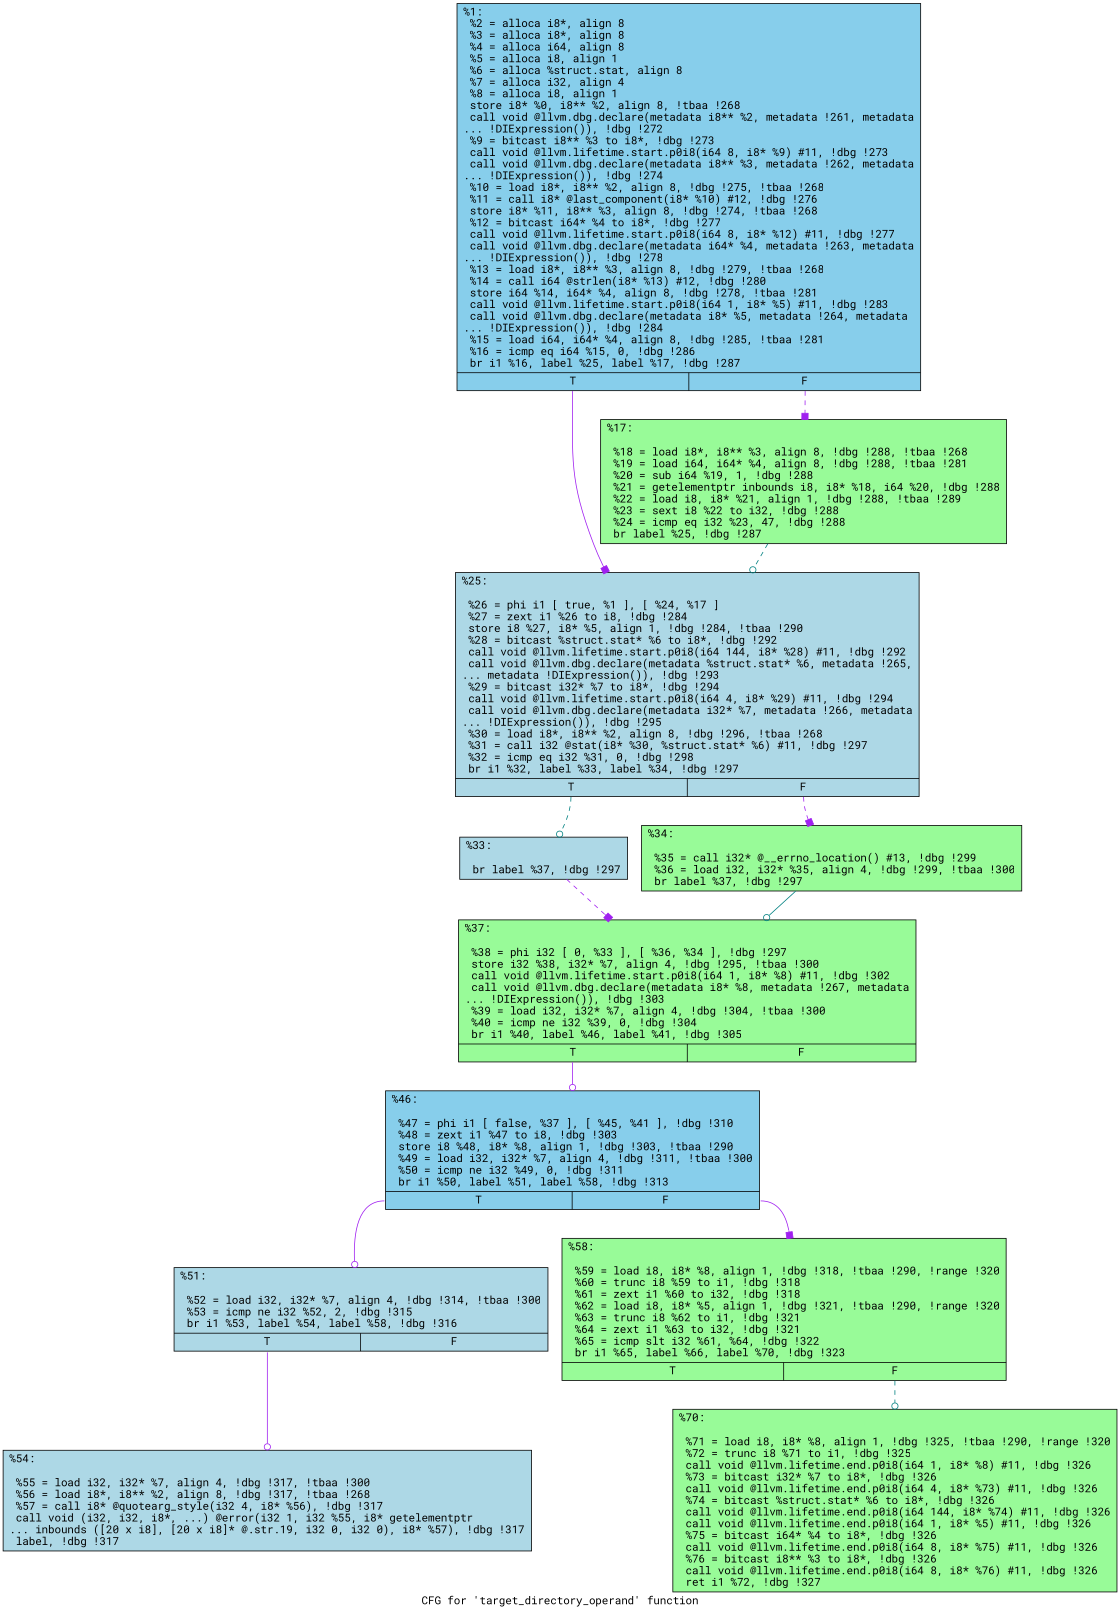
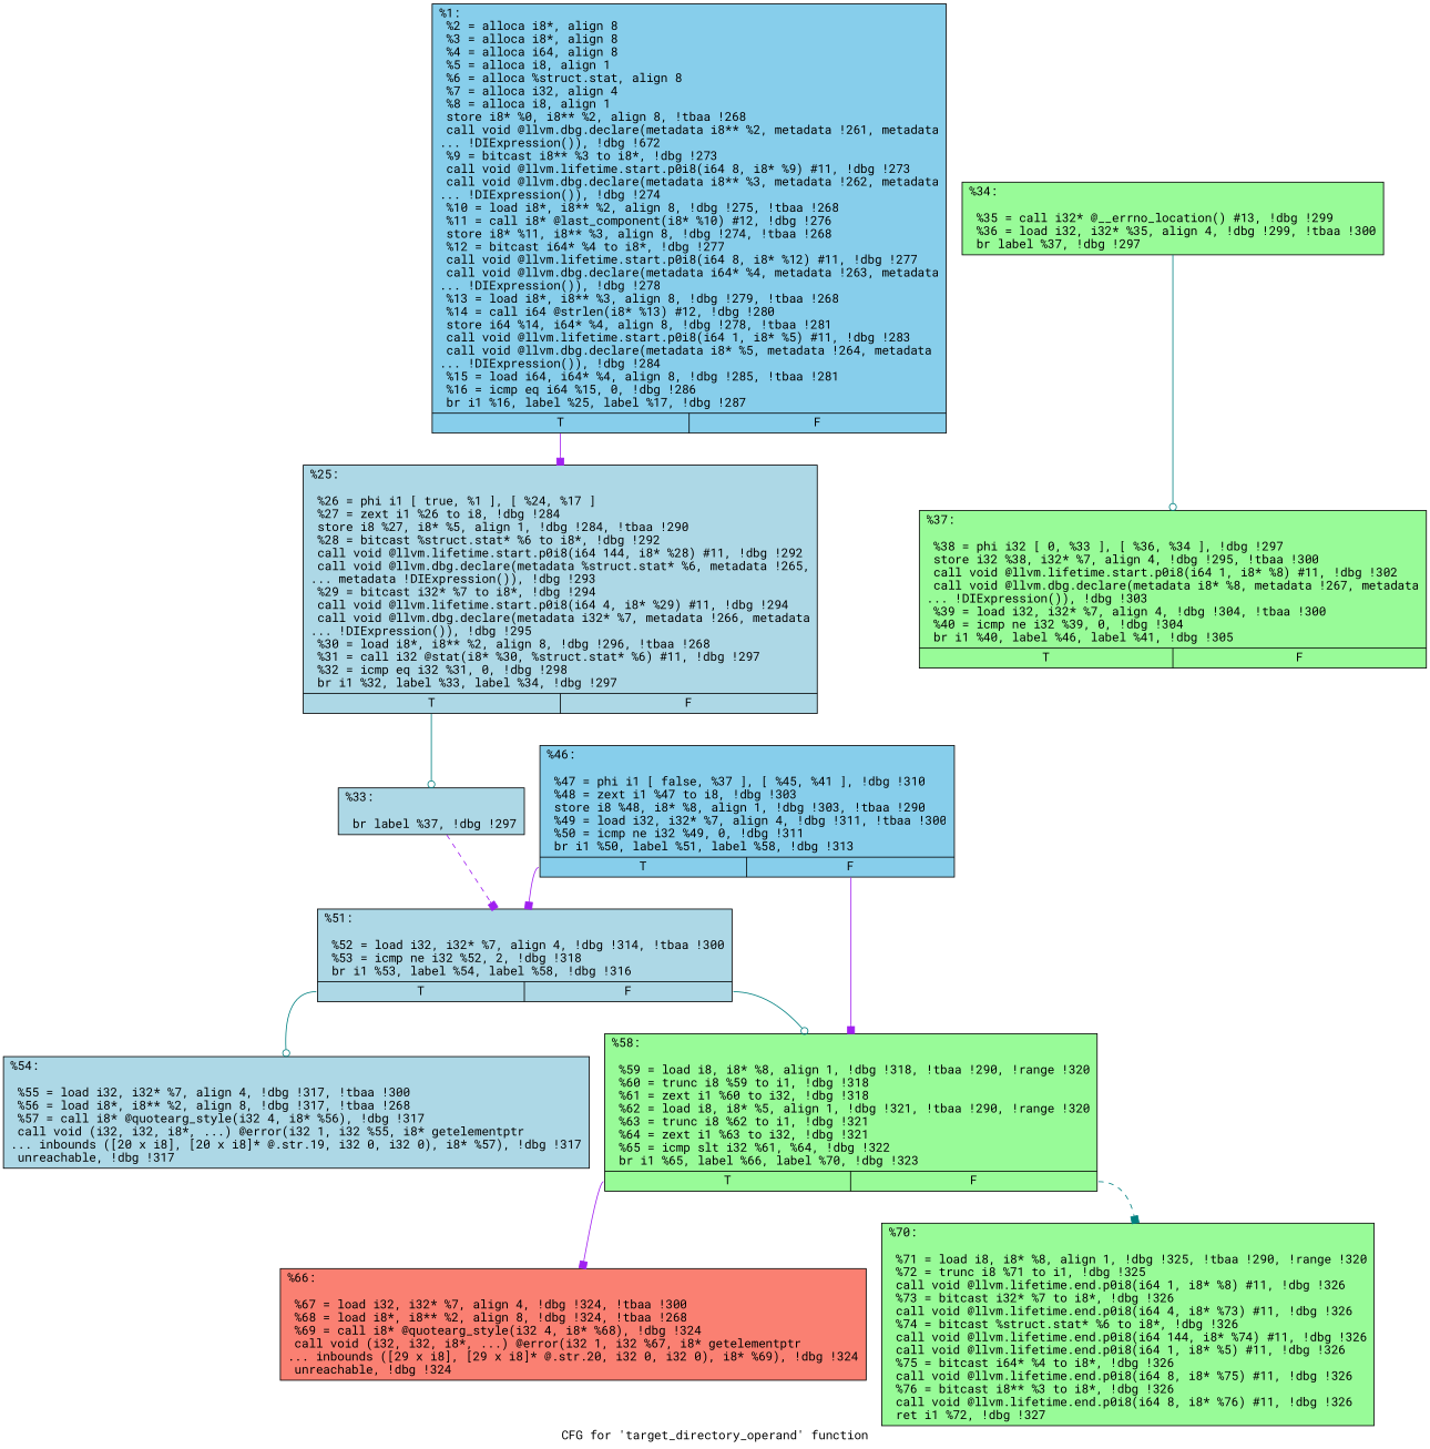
  digraph {
    fontname="Roboto Mono"
    label="CFG for 'target_directory_operand' function"
    node [fillcolor=palegreen fontname="Roboto Mono" shape=record style=filled]
    edge [arrowhead=box color=purple fontname="Roboto Mono" style=solid tailport=s0]
-   n1 [fillcolor=skyblue label="{%1:\l  %2 = alloca i8*, align 8\l  %3 = alloca i8*, align 8\l  %4 = alloca i64, align 8\l  %5 = alloca i8, align 1\l  %6 = alloca %struct.stat, align 8\l  %7 = alloca i32, align 4\l  %8 = alloca i8, align 1\l  store i8* %0, i8** %2, align 8, !tbaa !268\l  call void @llvm.dbg.declare(metadata i8** %2, metadata !261, metadata\l... !DIExpression()), !dbg !272\l  %9 = bitcast i8** %3 to i8*, !dbg !273\l  call void @llvm.lifetime.start.p0i8(i64 8, i8* %9) #11, !dbg !273\l  call void @llvm.dbg.declare(metadata i8** %3, metadata !262, metadata\l... !DIExpression()), !dbg !274\l  %10 = load i8*, i8** %2, align 8, !dbg !275, !tbaa !268\l  %11 = call i8* @last_component(i8* %10) #12, !dbg !276\l  store i8* %11, i8** %3, align 8, !dbg !274, !tbaa !268\l  %12 = bitcast i64* %4 to i8*, !dbg !277\l  call void @llvm.lifetime.start.p0i8(i64 8, i8* %12) #11, !dbg !277\l  call void @llvm.dbg.declare(metadata i64* %4, metadata !263, metadata\l... !DIExpression()), !dbg !278\l  %13 = load i8*, i8** %3, align 8, !dbg !279, !tbaa !268\l  %14 = call i64 @strlen(i8* %13) #12, !dbg !280\l  store i64 %14, i64* %4, align 8, !dbg !278, !tbaa !281\l  call void @llvm.lifetime.start.p0i8(i64 1, i8* %5) #11, !dbg !283\l  call void @llvm.dbg.declare(metadata i8* %5, metadata !264, metadata\l... !DIExpression()), !dbg !284\l  %15 = load i64, i64* %4, align 8, !dbg !285, !tbaa !281\l  %16 = icmp eq i64 %15, 0, !dbg !286\l  br i1 %16, label %25, label %17, !dbg !287\l|{<s0>T|<s1>F}}"]
+   n1 [fillcolor=skyblue label="{%1:\l  %2 = alloca i8*, align 8\l  %3 = alloca i8*, align 8\l  %4 = alloca i64, align 8\l  %5 = alloca i8, align 1\l  %6 = alloca %struct.stat, align 8\l  %7 = alloca i32, align 4\l  %8 = alloca i8, align 1\l  store i8* %0, i8** %2, align 8, !tbaa !268\l  call void @llvm.dbg.declare(metadata i8** %2, metadata !261, metadata\l... !DIExpression()), !dbg !672\l  %9 = bitcast i8** %3 to i8*, !dbg !273\l  call void @llvm.lifetime.start.p0i8(i64 8, i8* %9) #11, !dbg !273\l  call void @llvm.dbg.declare(metadata i8** %3, metadata !262, metadata\l... !DIExpression()), !dbg !274\l  %10 = load i8*, i8** %2, align 8, !dbg !275, !tbaa !268\l  %11 = call i8* @last_component(i8* %10) #12, !dbg !276\l  store i8* %11, i8** %3, align 8, !dbg !274, !tbaa !268\l  %12 = bitcast i64* %4 to i8*, !dbg !277\l  call void @llvm.lifetime.start.p0i8(i64 8, i8* %12) #11, !dbg !277\l  call void @llvm.dbg.declare(metadata i64* %4, metadata !263, metadata\l... !DIExpression()), !dbg !278\l  %13 = load i8*, i8** %3, align 8, !dbg !279, !tbaa !268\l  %14 = call i64 @strlen(i8* %13) #12, !dbg !280\l  store i64 %14, i64* %4, align 8, !dbg !278, !tbaa !281\l  call void @llvm.lifetime.start.p0i8(i64 1, i8* %5) #11, !dbg !283\l  call void @llvm.dbg.declare(metadata i8* %5, metadata !264, metadata\l... !DIExpression()), !dbg !284\l  %15 = load i64, i64* %4, align 8, !dbg !285, !tbaa !281\l  %16 = icmp eq i64 %15, 0, !dbg !286\l  br i1 %16, label %25, label %17, !dbg !287\l|{<s0>T|<s1>F}}"]
    n2 [fillcolor=lightblue label="{%25:\l\l  %26 = phi i1 [ true, %1 ], [ %24, %17 ]\l  %27 = zext i1 %26 to i8, !dbg !284\l  store i8 %27, i8* %5, align 1, !dbg !284, !tbaa !290\l  %28 = bitcast %struct.stat* %6 to i8*, !dbg !292\l  call void @llvm.lifetime.start.p0i8(i64 144, i8* %28) #11, !dbg !292\l  call void @llvm.dbg.declare(metadata %struct.stat* %6, metadata !265,\l... metadata !DIExpression()), !dbg !293\l  %29 = bitcast i32* %7 to i8*, !dbg !294\l  call void @llvm.lifetime.start.p0i8(i64 4, i8* %29) #11, !dbg !294\l  call void @llvm.dbg.declare(metadata i32* %7, metadata !266, metadata\l... !DIExpression()), !dbg !295\l  %30 = load i8*, i8** %2, align 8, !dbg !296, !tbaa !268\l  %31 = call i32 @stat(i8* %30, %struct.stat* %6) #11, !dbg !297\l  %32 = icmp eq i32 %31, 0, !dbg !298\l  br i1 %32, label %33, label %34, !dbg !297\l|{<s0>T|<s1>F}}"]
-   n3 [label="{%17:\l\l  %18 = load i8*, i8** %3, align 8, !dbg !288, !tbaa !268\l  %19 = load i64, i64* %4, align 8, !dbg !288, !tbaa !281\l  %20 = sub i64 %19, 1, !dbg !288\l  %21 = getelementptr inbounds i8, i8* %18, i64 %20, !dbg !288\l  %22 = load i8, i8* %21, align 1, !dbg !288, !tbaa !289\l  %23 = sext i8 %22 to i32, !dbg !288\l  %24 = icmp eq i32 %23, 47, !dbg !288\l  br label %25, !dbg !287\l}"]
    n4 [fillcolor=lightblue label="{%33:\l\l  br label %37, !dbg !297\l}"]
    n5 [label="{%34:\l\l  %35 = call i32* @__errno_location() #13, !dbg !299\l  %36 = load i32, i32* %35, align 4, !dbg !299, !tbaa !300\l  br label %37, !dbg !297\l}"]
    n6 [label="{%37:\l\l  %38 = phi i32 [ 0, %33 ], [ %36, %34 ], !dbg !297\l  store i32 %38, i32* %7, align 4, !dbg !295, !tbaa !300\l  call void @llvm.lifetime.start.p0i8(i64 1, i8* %8) #11, !dbg !302\l  call void @llvm.dbg.declare(metadata i8* %8, metadata !267, metadata\l... !DIExpression()), !dbg !303\l  %39 = load i32, i32* %7, align 4, !dbg !304, !tbaa !300\l  %40 = icmp ne i32 %39, 0, !dbg !304\l  br i1 %40, label %46, label %41, !dbg !305\l|{<s0>T|<s1>F}}"]
    n7 [fillcolor=skyblue label="{%46:\l\l  %47 = phi i1 [ false, %37 ], [ %45, %41 ], !dbg !310\l  %48 = zext i1 %47 to i8, !dbg !303\l  store i8 %48, i8* %8, align 1, !dbg !303, !tbaa !290\l  %49 = load i32, i32* %7, align 4, !dbg !311, !tbaa !300\l  %50 = icmp ne i32 %49, 0, !dbg !311\l  br i1 %50, label %51, label %58, !dbg !313\l|{<s0>T|<s1>F}}"]
-   n8 [fillcolor=lightblue label="{%51:\l\l  %52 = load i32, i32* %7, align 4, !dbg !314, !tbaa !300\l  %53 = icmp ne i32 %52, 2, !dbg !315\l  br i1 %53, label %54, label %58, !dbg !316\l|{<s0>T|<s1>F}}"]
+   n8 [fillcolor=lightblue label="{%51:\l\l  %52 = load i32, i32* %7, align 4, !dbg !314, !tbaa !300\l  %53 = icmp ne i32 %52, 2, !dbg !318\l  br i1 %53, label %54, label %58, !dbg !316\l|{<s0>T|<s1>F}}"]
    n9 [label="{%58:\l\l  %59 = load i8, i8* %8, align 1, !dbg !318, !tbaa !290, !range !320\l  %60 = trunc i8 %59 to i1, !dbg !318\l  %61 = zext i1 %60 to i32, !dbg !318\l  %62 = load i8, i8* %5, align 1, !dbg !321, !tbaa !290, !range !320\l  %63 = trunc i8 %62 to i1, !dbg !321\l  %64 = zext i1 %63 to i32, !dbg !321\l  %65 = icmp slt i32 %61, %64, !dbg !322\l  br i1 %65, label %66, label %70, !dbg !323\l|{<s0>T|<s1>F}}"]
-   n10 [fillcolor=lightblue label="{%54:\l\l  %55 = load i32, i32* %7, align 4, !dbg !317, !tbaa !300\l  %56 = load i8*, i8** %2, align 8, !dbg !317, !tbaa !268\l  %57 = call i8* @quotearg_style(i32 4, i8* %56), !dbg !317\l  call void (i32, i32, i8*, ...) @error(i32 1, i32 %55, i8* getelementptr\l... inbounds ([20 x i8], [20 x i8]* @.str.19, i32 0, i32 0), i8* %57), !dbg !317\l  label, !dbg !317\l}"]
+   n10 [fillcolor=lightblue label="{%54:\l\l  %55 = load i32, i32* %7, align 4, !dbg !317, !tbaa !300\l  %56 = load i8*, i8** %2, align 8, !dbg !317, !tbaa !268\l  %57 = call i8* @quotearg_style(i32 4, i8* %56), !dbg !317\l  call void (i32, i32, i8*, ...) @error(i32 1, i32 %55, i8* getelementptr\l... inbounds ([20 x i8], [20 x i8]* @.str.19, i32 0, i32 0), i8* %57), !dbg !317\l  unreachable, !dbg !317\l}"]
+   n11 [fillcolor=salmon label="{%66:\l\l  %67 = load i32, i32* %7, align 4, !dbg !324, !tbaa !300\l  %68 = load i8*, i8** %2, align 8, !dbg !324, !tbaa !268\l  %69 = call i8* @quotearg_style(i32 4, i8* %68), !dbg !324\l  call void (i32, i32, i8*, ...) @error(i32 1, i32 %67, i8* getelementptr\l... inbounds ([29 x i8], [29 x i8]* @.str.20, i32 0, i32 0), i8* %69), !dbg !324\l  unreachable, !dbg !324\l}"]
    n12 [label="{%70:\l\l  %71 = load i8, i8* %8, align 1, !dbg !325, !tbaa !290, !range !320\l  %72 = trunc i8 %71 to i1, !dbg !325\l  call void @llvm.lifetime.end.p0i8(i64 1, i8* %8) #11, !dbg !326\l  %73 = bitcast i32* %7 to i8*, !dbg !326\l  call void @llvm.lifetime.end.p0i8(i64 4, i8* %73) #11, !dbg !326\l  %74 = bitcast %struct.stat* %6 to i8*, !dbg !326\l  call void @llvm.lifetime.end.p0i8(i64 144, i8* %74) #11, !dbg !326\l  call void @llvm.lifetime.end.p0i8(i64 1, i8* %5) #11, !dbg !326\l  %75 = bitcast i64* %4 to i8*, !dbg !326\l  call void @llvm.lifetime.end.p0i8(i64 8, i8* %75) #11, !dbg !326\l  %76 = bitcast i8** %3 to i8*, !dbg !326\l  call void @llvm.lifetime.end.p0i8(i64 8, i8* %76) #11, !dbg !326\l  ret i1 %72, !dbg !327\l}"]
    n1 -> n2
-   n1 -> n3 [style=dashed tailport=s1]
-   n2 -> n4 [arrowhead=odot color=teal style=dashed]
-   n2 -> n5 [style=dashed tailport=s1]
-   n3 -> n2 [arrowhead=odot color=teal style=dashed]
-   n4 -> n6 [style=dashed]
+   n2 -> n4 [arrowhead=odot color=teal]
+   n4 -> n8 [style=dashed]
    n5 -> n6 [arrowhead=odot color=teal]
-   n6 -> n7 [arrowhead=odot]
-   n7 -> n8 [arrowhead=odot]
+   n7 -> n8
    n7 -> n9 [tailport=s1]
-   n8 -> n10 [arrowhead=odot]
-   n9 -> n12 [arrowhead=odot color=teal style=dashed tailport=s1]
+   n8 -> n9 [arrowhead=odot color=teal tailport=s1]
+   n8 -> n10 [arrowhead=odot color=teal]
+   n9 -> n11
+   n9 -> n12 [color=teal style=dashed tailport=s1]
  }
